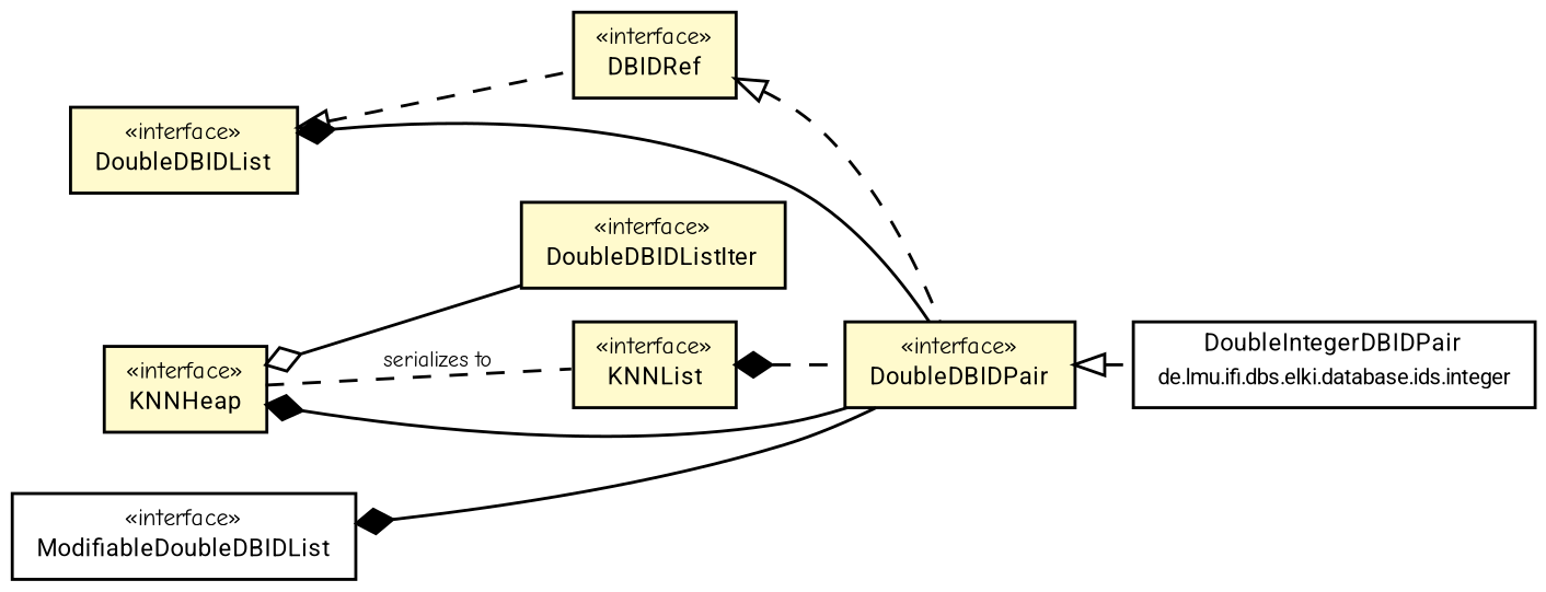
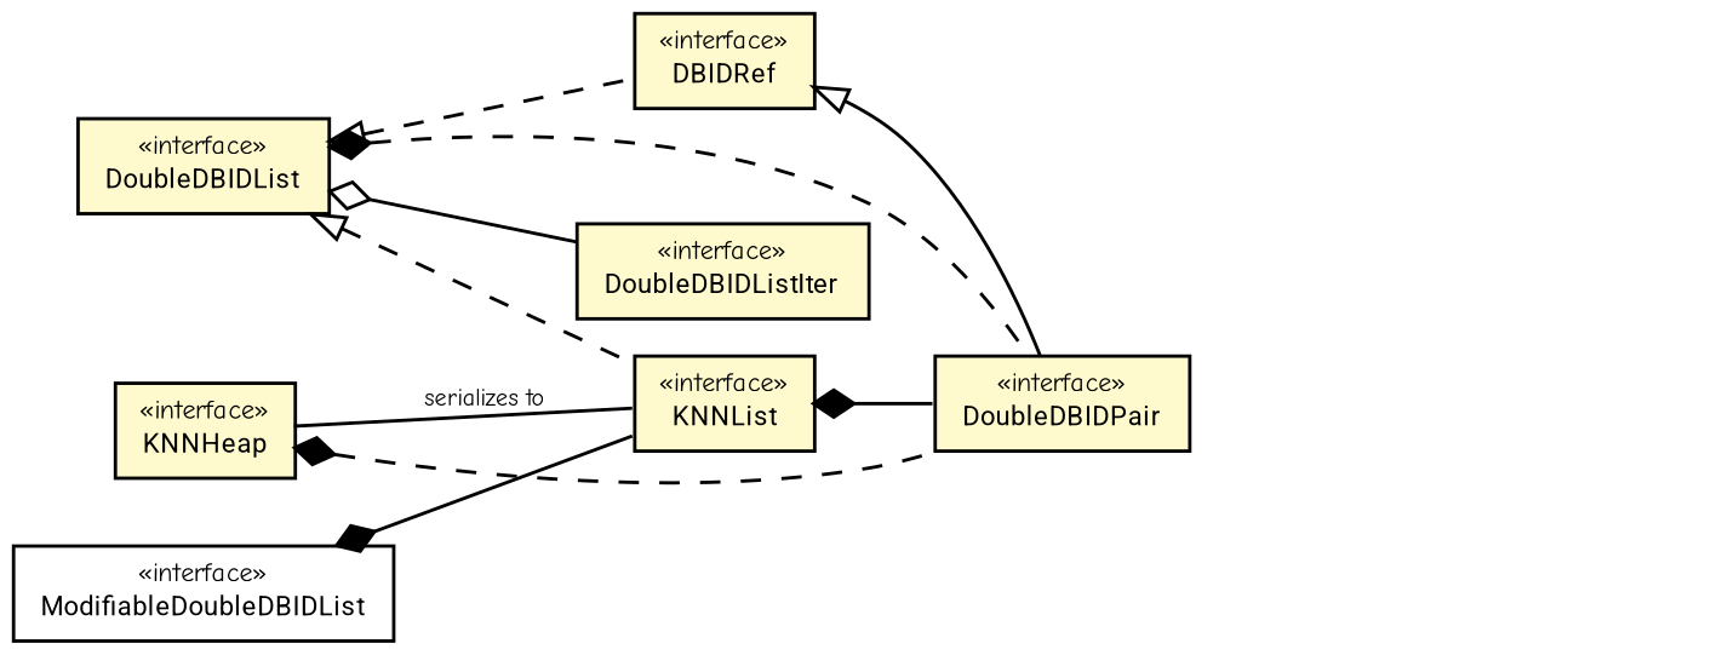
  digraph {
    fontname="Comic Neue"
    nodesep=0.15
    rankdir=LR
    ranksep=0.25
    node [fontcolor=black fontname="Comic Neue" fontsize=8 margin=0 shape=plaintext]
    edge [arrowtail=empty color=black dir=back fontname="Comic Neue" fontsize=7 labelfontname=Roboto labelfontsize=7 weight=9 arrowhead=none]
    n1 [height=0 label=<<table title="de.lmu.ifi.dbs.elki.database.ids.DoubleDBIDListIter" border="0" cellborder="1" cellspacing="0" cellpadding="2" bgcolor="LemonChiffon" href="DoubleDBIDListIter.html" target="_parent"> 		<tr><td><table border="0" cellspacing="0" cellpadding="1"> 		<tr><td align="center" balign="center"> &#171;interface&#187; </td></tr> 		<tr><td align="center" balign="center"> <font face="Roboto">DoubleDBIDListIter</font> </td></tr> 		</table></td></tr> 		</table>> width=0]
    n2 [height=0 label=<<table title="de.lmu.ifi.dbs.elki.database.ids.DoubleDBIDPair" border="0" cellborder="1" cellspacing="0" cellpadding="2" bgcolor="lemonChiffon" href="DoubleDBIDPair.html" target="_parent"> 		<tr><td><table border="0" cellspacing="0" cellpadding="1"> 		<tr><td align="center" balign="center"> &#171;interface&#187; </td></tr> 		<tr><td align="center" balign="center"> <font face="Roboto">DoubleDBIDPair</font> </td></tr> 		</table></td></tr> 		</table>> width=0]
-   n3 [height=0 label=<<table title="de.lmu.ifi.dbs.elki.database.ids.integer.DoubleIntegerDBIDPair" border="0" cellborder="1" cellspacing="0" cellpadding="2" href="integer/DoubleIntegerDBIDPair.html" target="_parent"> 		<tr><td><table border="0" cellspacing="0" cellpadding="1"> 		<tr><td align="center" balign="center"> <font face="Roboto">DoubleIntegerDBIDPair</font> </td></tr> 		<tr><td align="center" balign="center"> <font face="Roboto" point-size="7.0">de.lmu.ifi.dbs.elki.database.ids.integer</font> </td></tr> 		</table></td></tr> 		</table>> width=0]
    n4 [height=0 label=<<table title="de.lmu.ifi.dbs.elki.database.ids.DoubleDBIDList" border="0" cellborder="1" cellspacing="0" cellpadding="2" bgcolor="LemonChiffon" href="DoubleDBIDList.html" target="_parent"> 		<tr><td><table border="0" cellspacing="0" cellpadding="1"> 		<tr><td align="center" balign="center"> &#171;interface&#187; </td></tr> 		<tr><td align="center" balign="center"> <font face="Roboto">DoubleDBIDList</font> </td></tr> 		</table></td></tr> 		</table>> width=0]
    n5 [height=0 label=<<table title="de.lmu.ifi.dbs.elki.database.ids.KNNList" border="0" cellborder="1" cellspacing="0" cellpadding="2" bgcolor="LemonChiffon" href="KNNList.html" target="_parent"> 		<tr><td><table border="0" cellspacing="0" cellpadding="1"> 		<tr><td align="center" balign="center"> &#171;interface&#187; </td></tr> 		<tr><td align="center" balign="center"> <font face="Roboto">KNNList</font> </td></tr> 		</table></td></tr> 		</table>> width=0]
    n6 [height=0 label=<<table title="de.lmu.ifi.dbs.elki.database.ids.DBIDRef" border="0" cellborder="1" cellspacing="0" cellpadding="2" bgcolor="LemonChiffon" href="DBIDRef.html" target="_parent"> 		<tr><td><table border="0" cellspacing="0" cellpadding="1"> 		<tr><td align="center" balign="center"> &#171;interface&#187; </td></tr> 		<tr><td align="center" balign="center"> <font face="Roboto">DBIDRef</font> </td></tr> 		</table></td></tr> 		</table>> width=0]
    n7 [height=0 label=<<table title="de.lmu.ifi.dbs.elki.database.ids.ModifiableDoubleDBIDList" border="0" cellborder="1" cellspacing="0" cellpadding="2" href="ModifiableDoubleDBIDList.html" target="_parent"> 		<tr><td><table border="0" cellspacing="0" cellpadding="1"> 		<tr><td align="center" balign="center"> &#171;interface&#187; </td></tr> 		<tr><td align="center" balign="center"> <font face="Roboto">ModifiableDoubleDBIDList</font> </td></tr> 		</table></td></tr> 		</table>> width=0]
    n8 [height=0 label=<<table title="de.lmu.ifi.dbs.elki.database.ids.KNNHeap" border="0" cellborder="1" cellspacing="0" cellpadding="2" bgcolor="LemonChiffon" href="KNNHeap.html" target="_parent"> 		<tr><td><table border="0" cellspacing="0" cellpadding="1"> 		<tr><td align="center" balign="center"> &#171;interface&#187; </td></tr> 		<tr><td align="center" balign="center"> <font face="Roboto">KNNHeap</font> </td></tr> 		</table></td></tr> 		</table>> width=0]
-   n2 -> n3 [style=dashed arrowhead=""]
-   n8 -> n1 [arrowtail=ediamond weight=4]
-   n4 -> n2 [arrowtail=diamond weight=6]
+   n4 -> n1 [arrowtail=ediamond weight=4]
+   n4 -> n2 [arrowtail=diamond weight=6 style=dashed]
+   n4 -> n5 [style=dashed arrowhead=""]
    n4 -> n6 [style=dashed arrowhead=""]
-   n5 -> n2 [arrowtail=diamond weight=6 style=dashed]
-   n6 -> n2 [style=dashed arrowhead=""]
-   n7 -> n2 [arrowtail=diamond weight=6]
-   n8 -> n2 [arrowtail=diamond weight=6]
-   n8 -> n5 [label="serializes to" weight=2 style=dashed arrowtail="" dir=""]
+   n5 -> n2 [arrowtail=diamond weight=6]
+   n6 -> n2 [style=solid arrowhead=""]
+   n7 -> n5 [arrowtail=diamond weight=6]
+   n8 -> n2 [arrowtail=diamond weight=6 style=dashed]
+   n8 -> n5 [label="serializes to" weight=2 arrowtail="" dir=""]
  }
